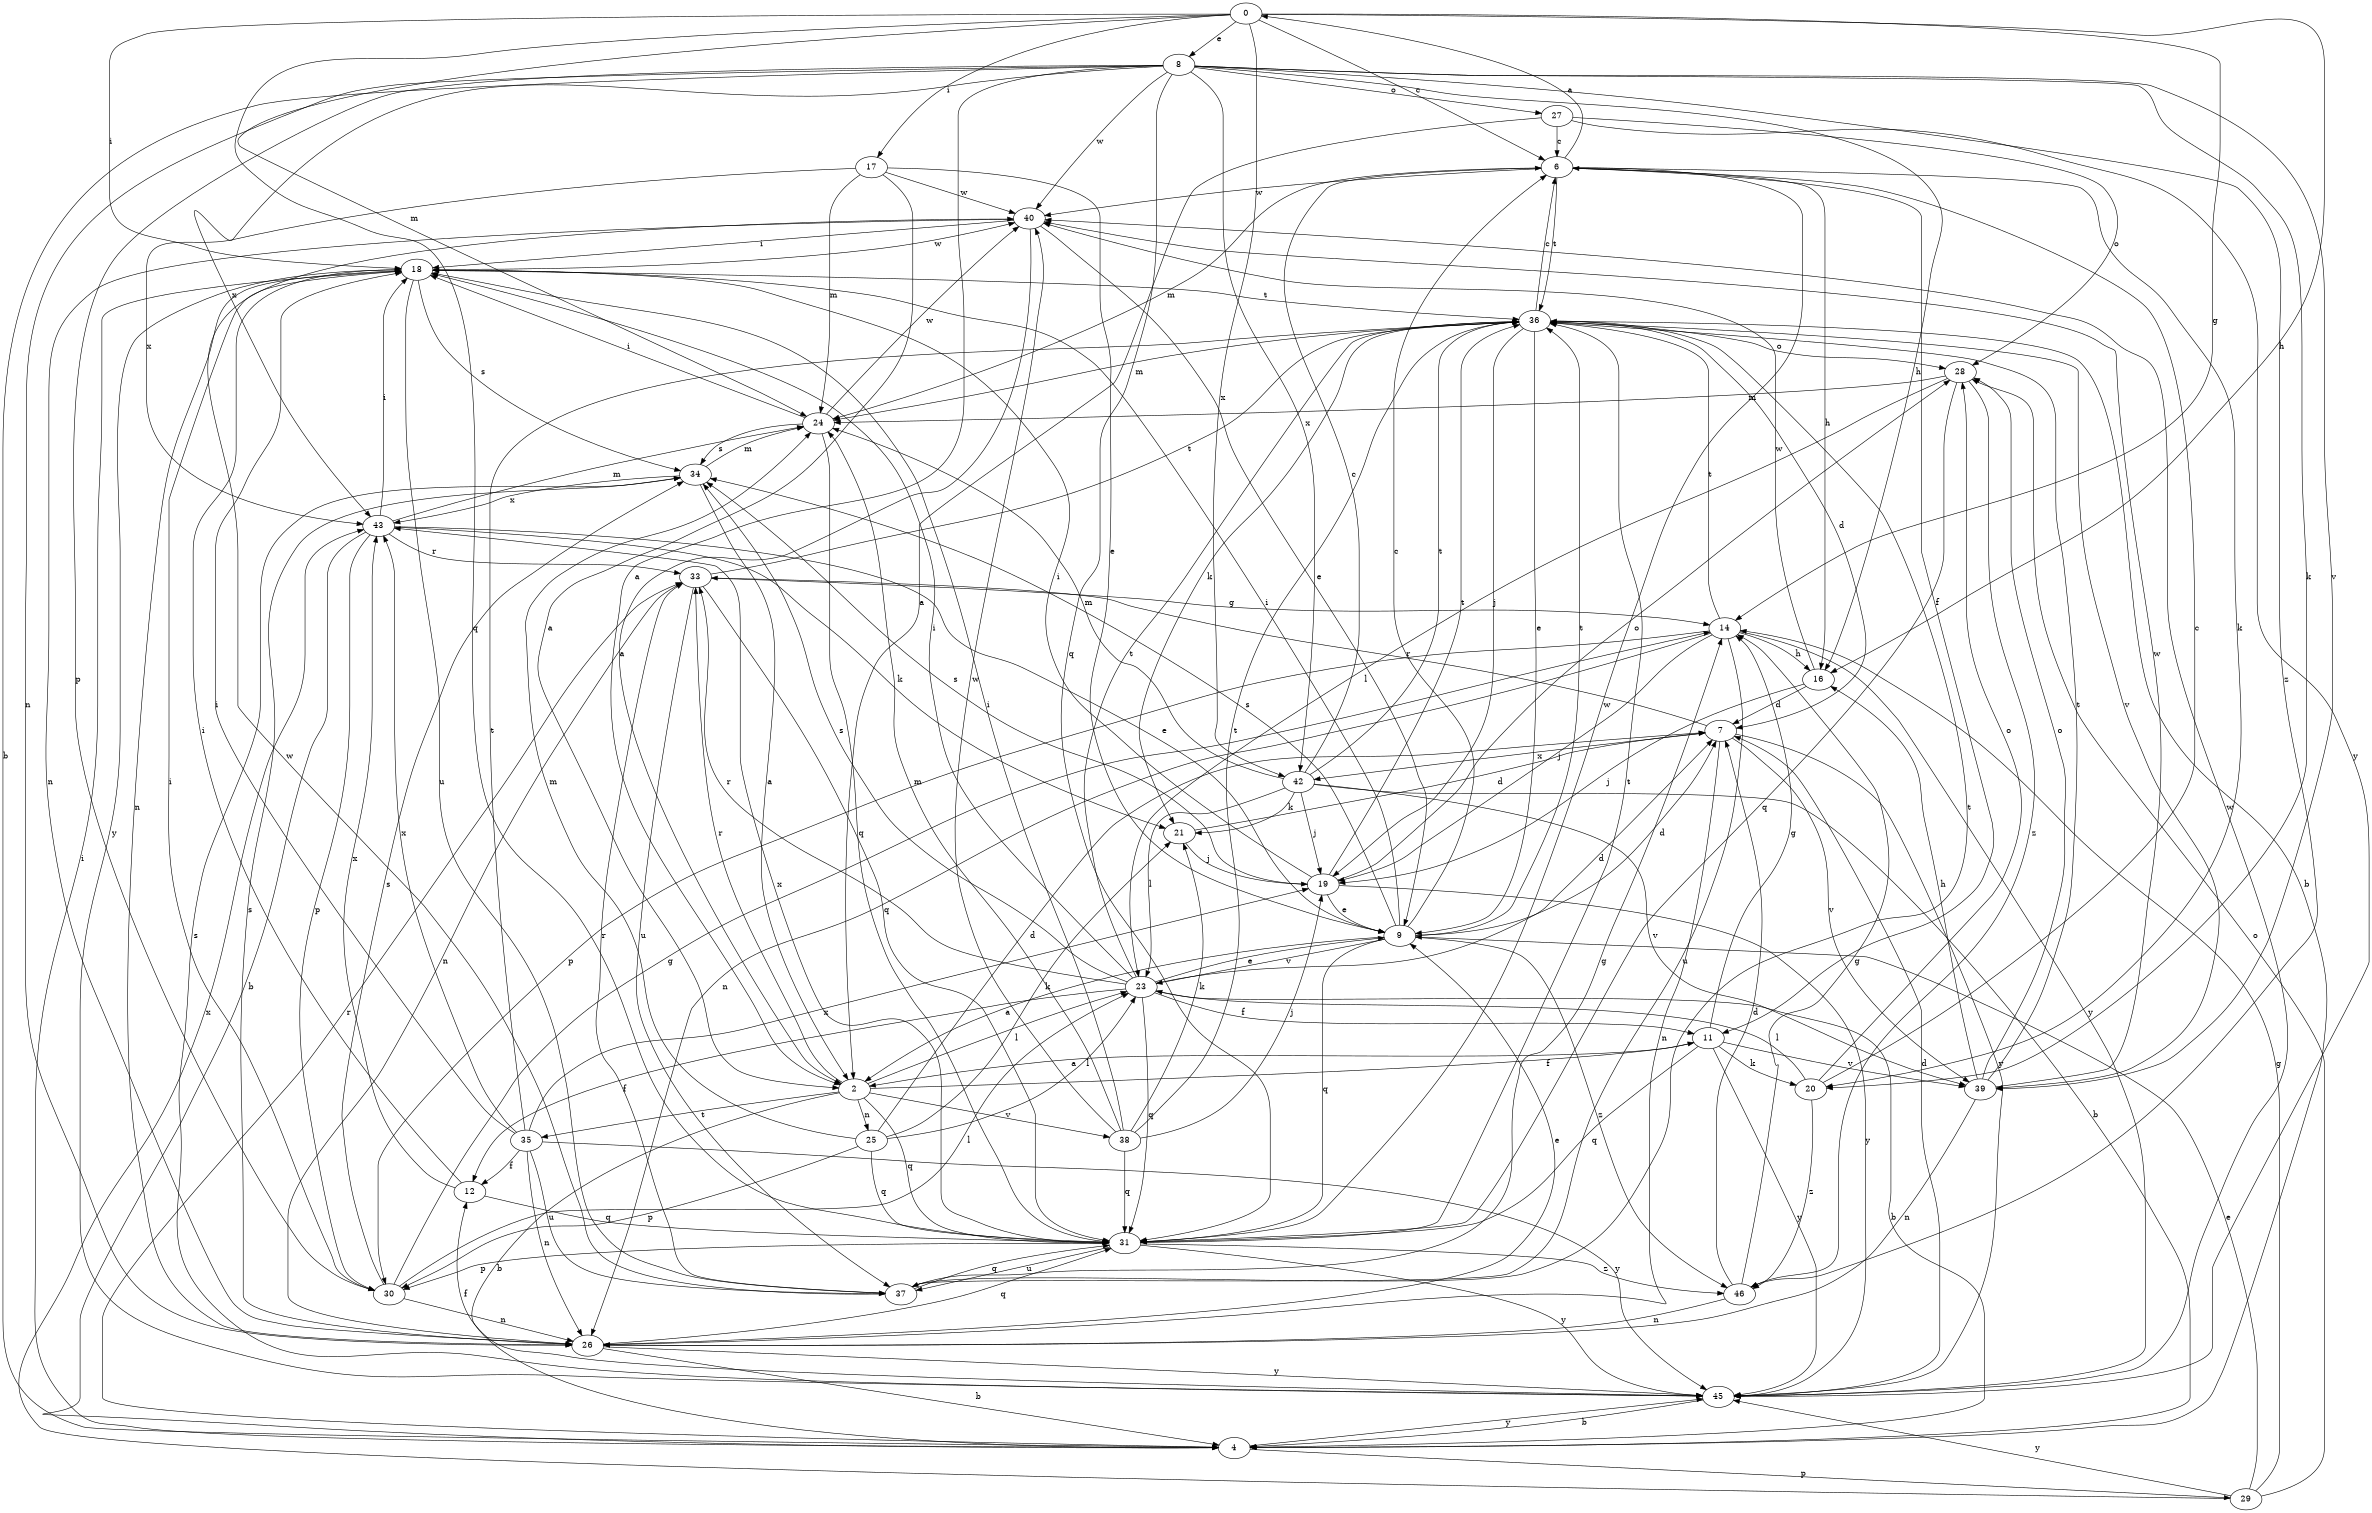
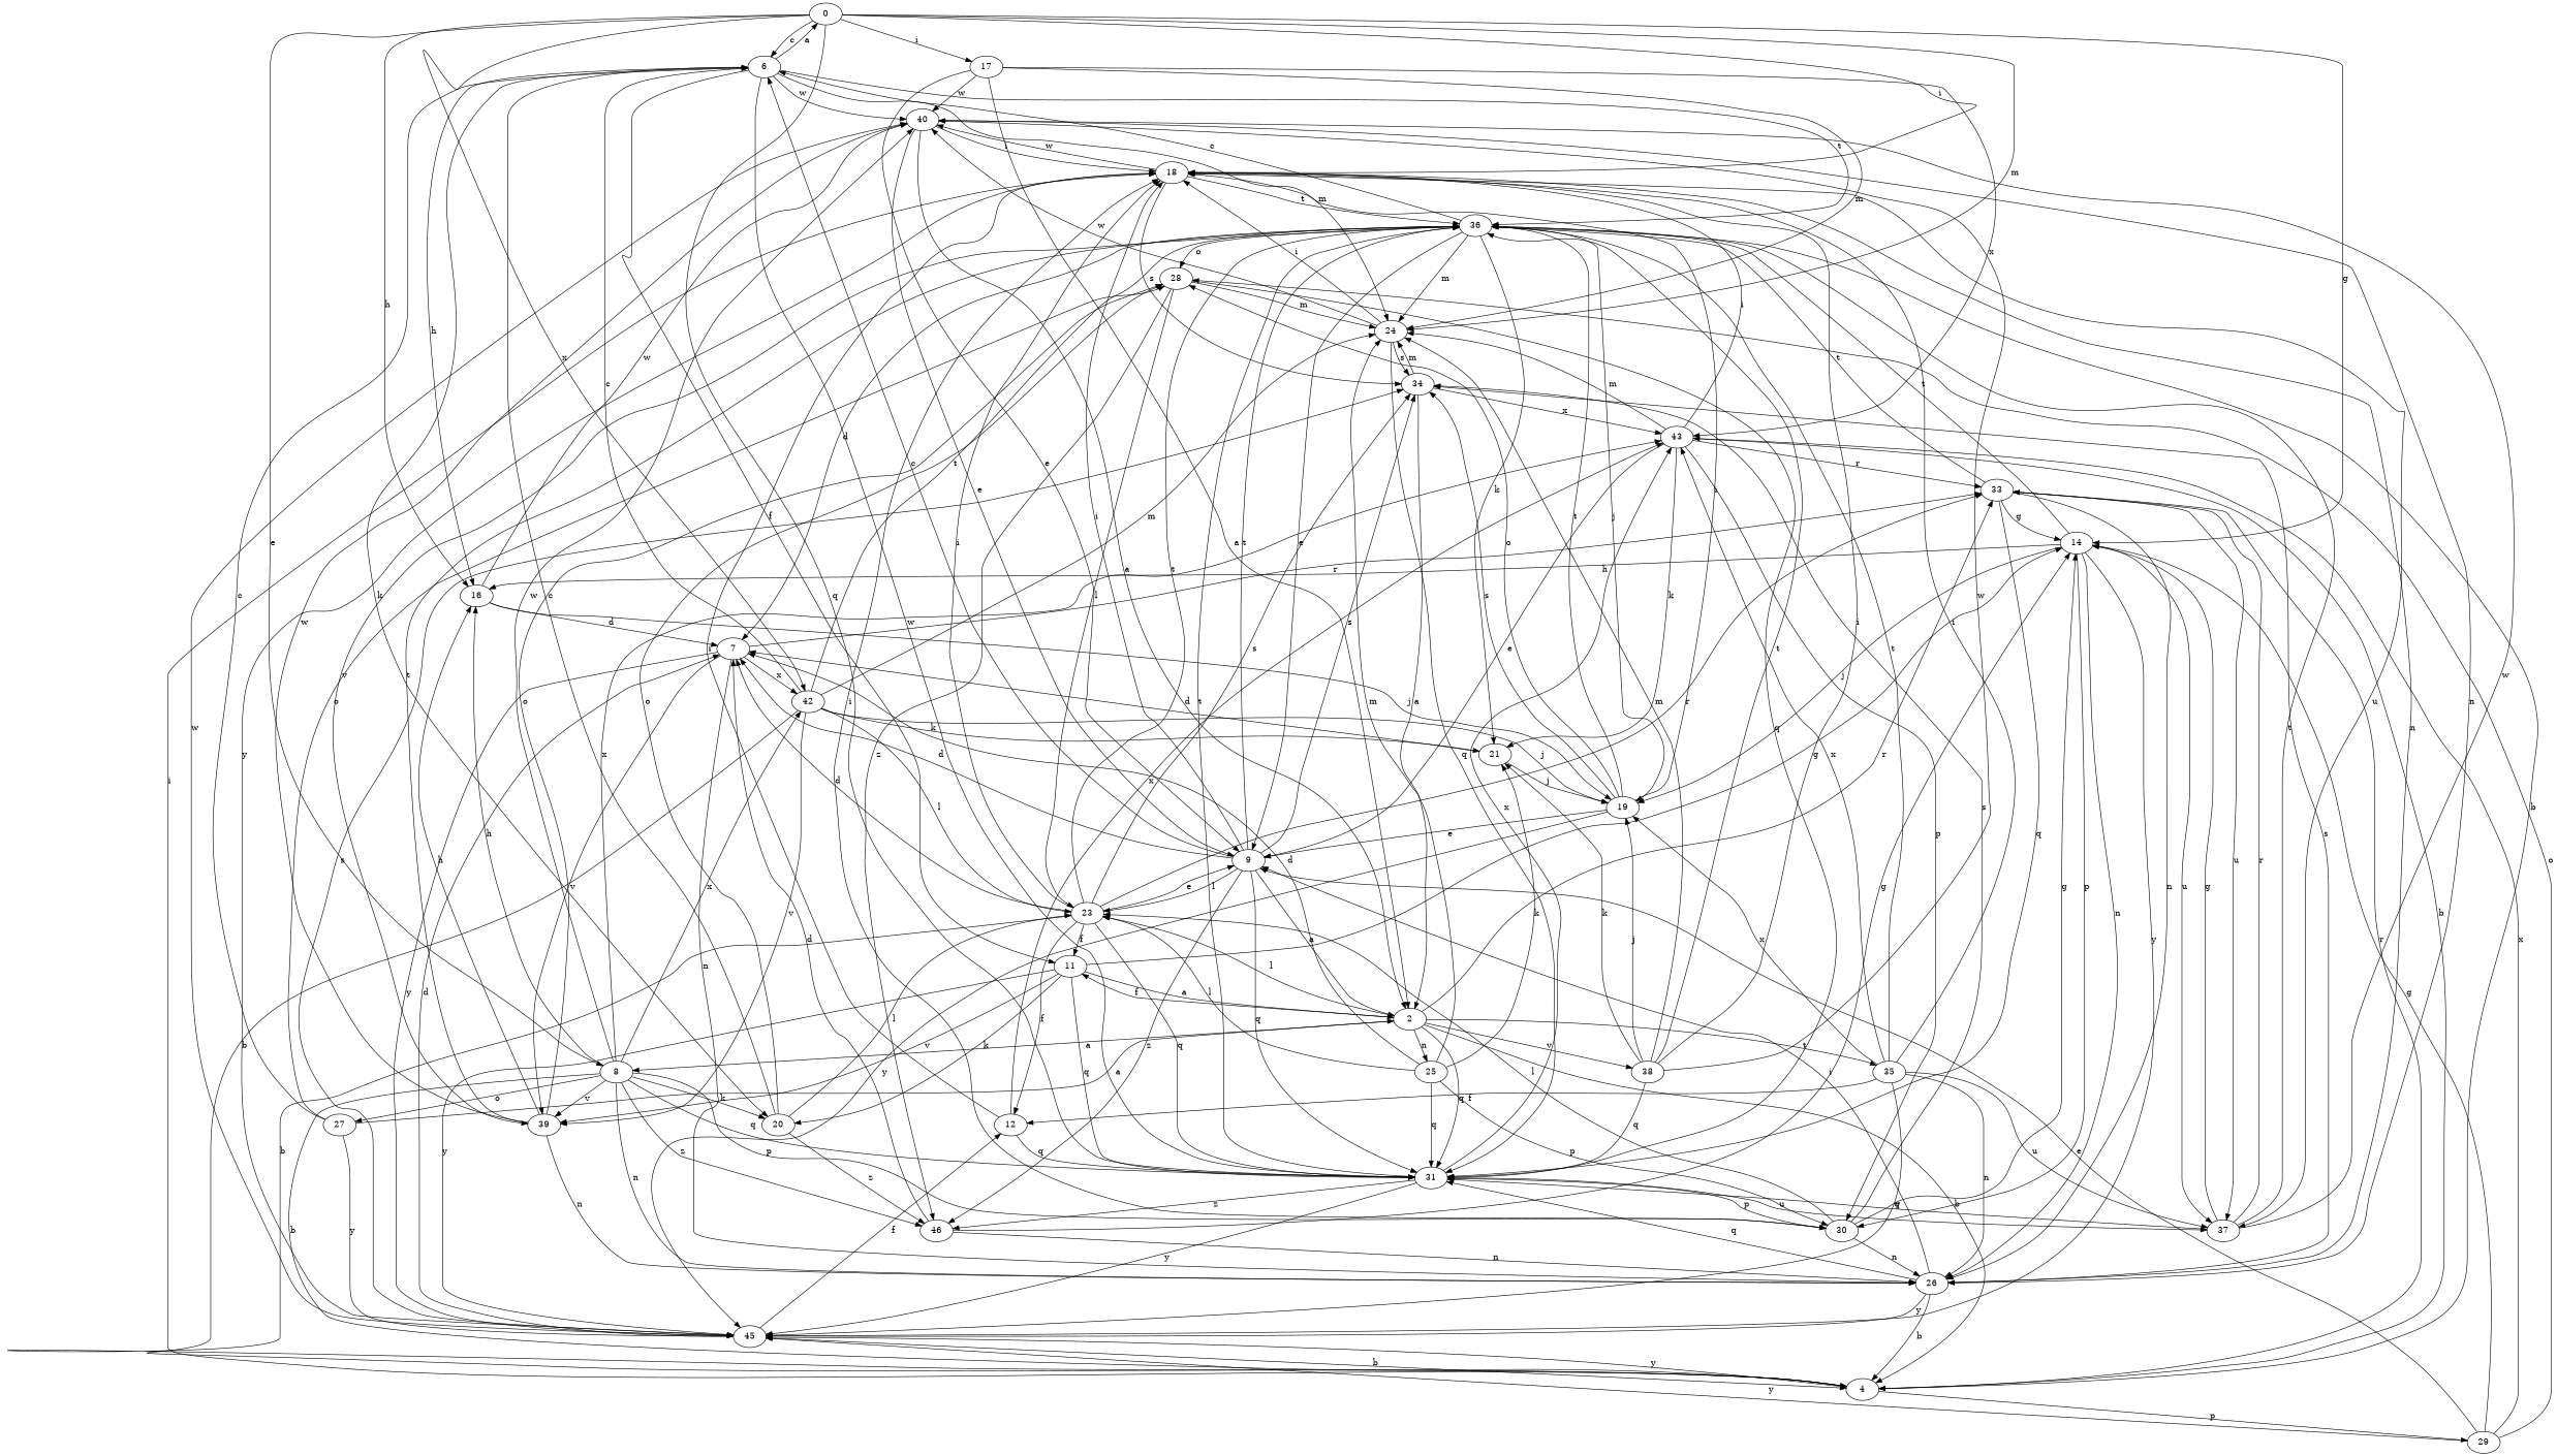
  strict digraph {
    0
    6
    8
    14
    16
    17
    18
    24
    31
    42
    11
    20
    36
    40
    2
    4
    26
    39
    27
    30
    43
    46
    45
    19
    37
    7
    9
    34
    23
    21
    25
    33
    35
    38
    29
    12
    28
    0 -> 6 [label=c]
    0 -> 8 [label=e]
    0 -> 14 [label=g]
    0 -> 16 [label=h]
    0 -> 17 [label=i]
    0 -> 18 [label=i]
    0 -> 24 [label=m]
    0 -> 31 [label=q]
    0 -> 42 [label=x]
    6 -> 0 [label=a]
    6 -> 16 [label=h]
    6 -> 24 [label=m]
    6 -> 31 [label=w]
    6 -> 11 [label=f]
    6 -> 20 [label=k]
    6 -> 36 [label=t]
    6 -> 40 [label=w]
    8 -> 16 [label=h]
    8 -> 31 [label=q]
    8 -> 42 [label=x]
    8 -> 20 [label=k]
    8 -> 40 [label=w]
-   8 -> 2 [label=a]
+   2 -> 8 [label=a]
    8 -> 4 [label=b]
    8 -> 26 [label=n]
    8 -> 39 [label=v]
    8 -> 27 [label=o]
    8 -> 30 [label=p]
    8 -> 43 [label=x]
    8 -> 46 [label=z]
    14 -> 16 [label=h]
    14 -> 36 [label=t]
    14 -> 26 [label=n]
    14 -> 30 [label=p]
    14 -> 45 [label=y]
    14 -> 19 [label=j]
    14 -> 37 [label=u]
    16 -> 40 [label=w]
    16 -> 19 [label=j]
    16 -> 7 [label=d]
    17 -> 24 [label=m]
    17 -> 40 [label=w]
    17 -> 2 [label=a]
    17 -> 43 [label=x]
    17 -> 9 [label=e]
    18 -> 36 [label=t]
    18 -> 40 [label=w]
    18 -> 26 [label=n]
    18 -> 45 [label=y]
    18 -> 37 [label=u]
    18 -> 34 [label=s]
    24 -> 18 [label=i]
    24 -> 31 [label=q]
    24 -> 40 [label=w]
    24 -> 34 [label=s]
    31 -> 36 [label=t]
    31 -> 30 [label=p]
    31 -> 43 [label=x]
    31 -> 46 [label=z]
    31 -> 45 [label=y]
    31 -> 37 [label=u]
    42 -> 6 [label=c]
    42 -> 24 [label=m]
    42 -> 36 [label=t]
    42 -> 4 [label=b]
    42 -> 39 [label=v]
    42 -> 19 [label=j]
    42 -> 23 [label=l]
    42 -> 21 [label=k]
    11 -> 14 [label=g]
    11 -> 31 [label=q]
    11 -> 20 [label=k]
    11 -> 2 [label=a]
    11 -> 39 [label=v]
    11 -> 45 [label=y]
    20 -> 6 [label=c]
    20 -> 46 [label=z]
    20 -> 23 [label=l]
    20 -> 28 [label=o]
    36 -> 6 [label=c]
    36 -> 24 [label=m]
    36 -> 4 [label=b]
    36 -> 39 [label=v]
    36 -> 19 [label=j]
    36 -> 7 [label=d]
    36 -> 9 [label=e]
    36 -> 21 [label=k]
    36 -> 28 [label=o]
    40 -> 18 [label=i]
    40 -> 2 [label=a]
    40 -> 26 [label=n]
    40 -> 9 [label=e]
    2 -> 31 [label=q]
    2 -> 11 [label=f]
    2 -> 4 [label=b]
    2 -> 23 [label=l]
    2 -> 25 [label=n]
    2 -> 33 [label=r]
    2 -> 35 [label=t]
    2 -> 38 [label=v]
    4 -> 18 [label=i]
    4 -> 45 [label=y]
    4 -> 33 [label=r]
    4 -> 29 [label=p]
    26 -> 31 [label=q]
    26 -> 4 [label=b]
    26 -> 45 [label=y]
-   26 -> 9 [label=e]
+   26 -> 9 [label=i]
    26 -> 34 [label=s]
    39 -> 16 [label=h]
    39 -> 36 [label=t]
    39 -> 40 [label=w]
    39 -> 26 [label=n]
    39 -> 28 [label=o]
    27 -> 6 [label=c]
    27 -> 2 [label=a]
    27 -> 45 [label=y]
    27 -> 28 [label=o]
    30 -> 14 [label=g]
    30 -> 18 [label=i]
    30 -> 26 [label=n]
    30 -> 34 [label=s]
    30 -> 23 [label=l]
    43 -> 18 [label=i]
    43 -> 24 [label=m]
    43 -> 4 [label=b]
    43 -> 30 [label=p]
    43 -> 9 [label=e]
    43 -> 21 [label=k]
    43 -> 33 [label=r]
    46 -> 14 [label=g]
    46 -> 26 [label=n]
    46 -> 7 [label=d]
    45 -> 40 [label=w]
    45 -> 4 [label=b]
    45 -> 7 [label=d]
    45 -> 34 [label=s]
    45 -> 12 [label=f]
    19 -> 18 [label=i]
    19 -> 36 [label=t]
    19 -> 45 [label=y]
    19 -> 9 [label=e]
    19 -> 34 [label=s]
    19 -> 28 [label=o]
    37 -> 14 [label=g]
    37 -> 31 [label=q]
    37 -> 36 [label=t]
    37 -> 40 [label=w]
    37 -> 33 [label=r]
    7 -> 42 [label=x]
    7 -> 26 [label=n]
    7 -> 39 [label=v]
    7 -> 45 [label=y]
    7 -> 33 [label=r]
    9 -> 6 [label=c]
    9 -> 18 [label=i]
    9 -> 31 [label=q]
    9 -> 36 [label=t]
    9 -> 2 [label=a]
    9 -> 46 [label=z]
    9 -> 7 [label=d]
    9 -> 34 [label=s]
-   9 -> 23 [label=v]
+   9 -> 23 [label=l]
    34 -> 24 [label=m]
    34 -> 2 [label=a]
    34 -> 43 [label=x]
    23 -> 18 [label=i]
    23 -> 31 [label=q]
    23 -> 11 [label=f]
    23 -> 36 [label=t]
    23 -> 4 [label=b]
    23 -> 7 [label=d]
    23 -> 9 [label=e]
    23 -> 34 [label=s]
    23 -> 33 [label=r]
    23 -> 12 [label=f]
    21 -> 19 [label=j]
    21 -> 7 [label=d]
    25 -> 24 [label=m]
    25 -> 31 [label=q]
    25 -> 30 [label=p]
    25 -> 7 [label=d]
    25 -> 23 [label=l]
    25 -> 21 [label=k]
    33 -> 14 [label=g]
    33 -> 31 [label=q]
    33 -> 36 [label=t]
    33 -> 26 [label=n]
    33 -> 37 [label=u]
    35 -> 18 [label=i]
    35 -> 36 [label=t]
    35 -> 26 [label=n]
    35 -> 43 [label=x]
    35 -> 45 [label=y]
    35 -> 19 [label=x]
    35 -> 37 [label=u]
    35 -> 12 [label=f]
    38 -> 18 [label=i]
    38 -> 24 [label=m]
    38 -> 31 [label=q]
    38 -> 36 [label=t]
    38 -> 40 [label=w]
    38 -> 19 [label=j]
    38 -> 21 [label=k]
    29 -> 14 [label=g]
    29 -> 43 [label=x]
    29 -> 45 [label=y]
    29 -> 9 [label=e]
    29 -> 28 [label=o]
    12 -> 18 [label=i]
    12 -> 31 [label=q]
    12 -> 43 [label=x]
    28 -> 24 [label=m]
    28 -> 31 [label=q]
    28 -> 46 [label=z]
    28 -> 23 [label=l]
  }
